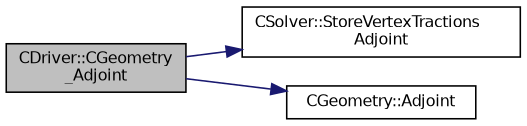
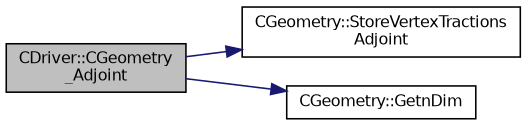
  digraph {
    rankdir=LR
    node [color=black fillcolor=white fontname=Helvetica fontsize=10 shape=record style=filled]
    edge [color=midnightblue fontname=Helvetica fontsize=10 labelfontname=Helvetica labelfontsize=10 style=solid]
    n1 [fillcolor=grey75 fontcolor=black height=0.2 label="CDriver::CGeometry\l_Adjoint" width=0.4]
-   n2 [height=0.2 label="CSolver::StoreVertexTractions\lAdjoint" width=0.4]
-   n3 [height=0.2 label="CGeometry::Adjoint" width=0.4]
+   n2 [height=0.2 label="CGeometry::StoreVertexTractions\lAdjoint" width=0.4]
+   n3 [height=0.2 label="CGeometry::GetnDim" width=0.4]
    n1 -> n2
    n1 -> n3
  }
